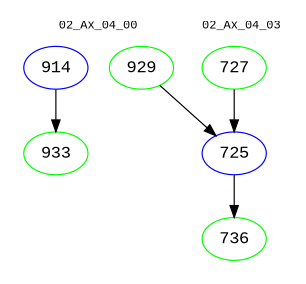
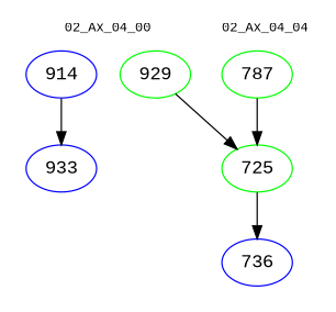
  digraph {
    fontname="Liberation Mono"
    node [color=blue fontname="Liberation Mono"]
    edge [color=black fontname="Liberation Mono"]
    n1 [color=green label=929]
    n2 [label=914]
-   n3 [color=green label=933]
-   n4 [color=green label=727]
-   n5 [label=725]
-   n6 [color=green label=736]
+   n3 [label=933]
+   n4 [color=green label=787]
+   n5 [color=green label=725]
+   n6 [label=736]
    subgraph cluster_1 {
      color=white
      fontsize=10
      label="02_Ax_04_00"
      n1
      n2
      n3
    }
    subgraph cluster_2 {
      color=white
      fontsize=10
-     label="02_Ax_04_03"
+     label="02_Ax_04_04"
      n4
      n5
      n6
    }
    n1 -> n5
    n2 -> n3
    n4 -> n5
    n5 -> n6
  }
